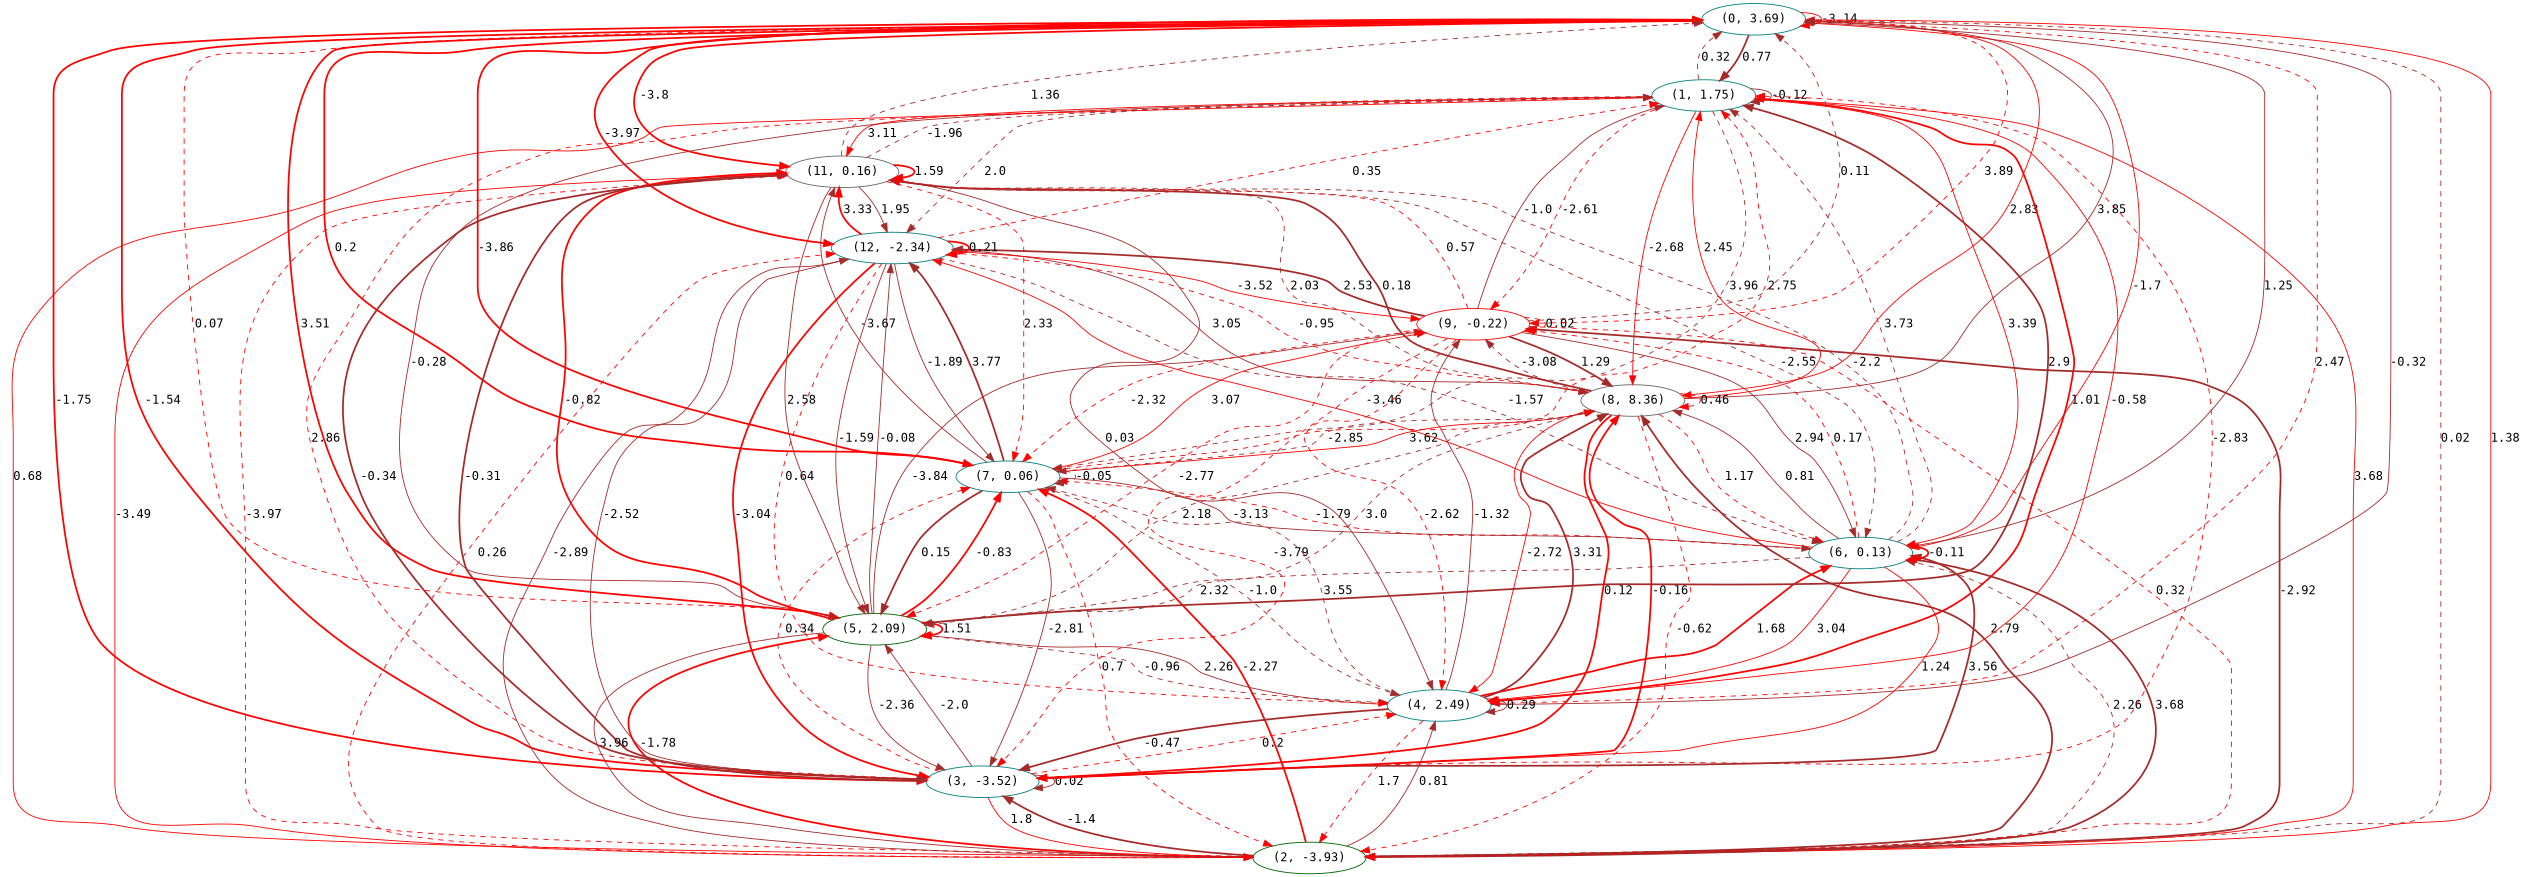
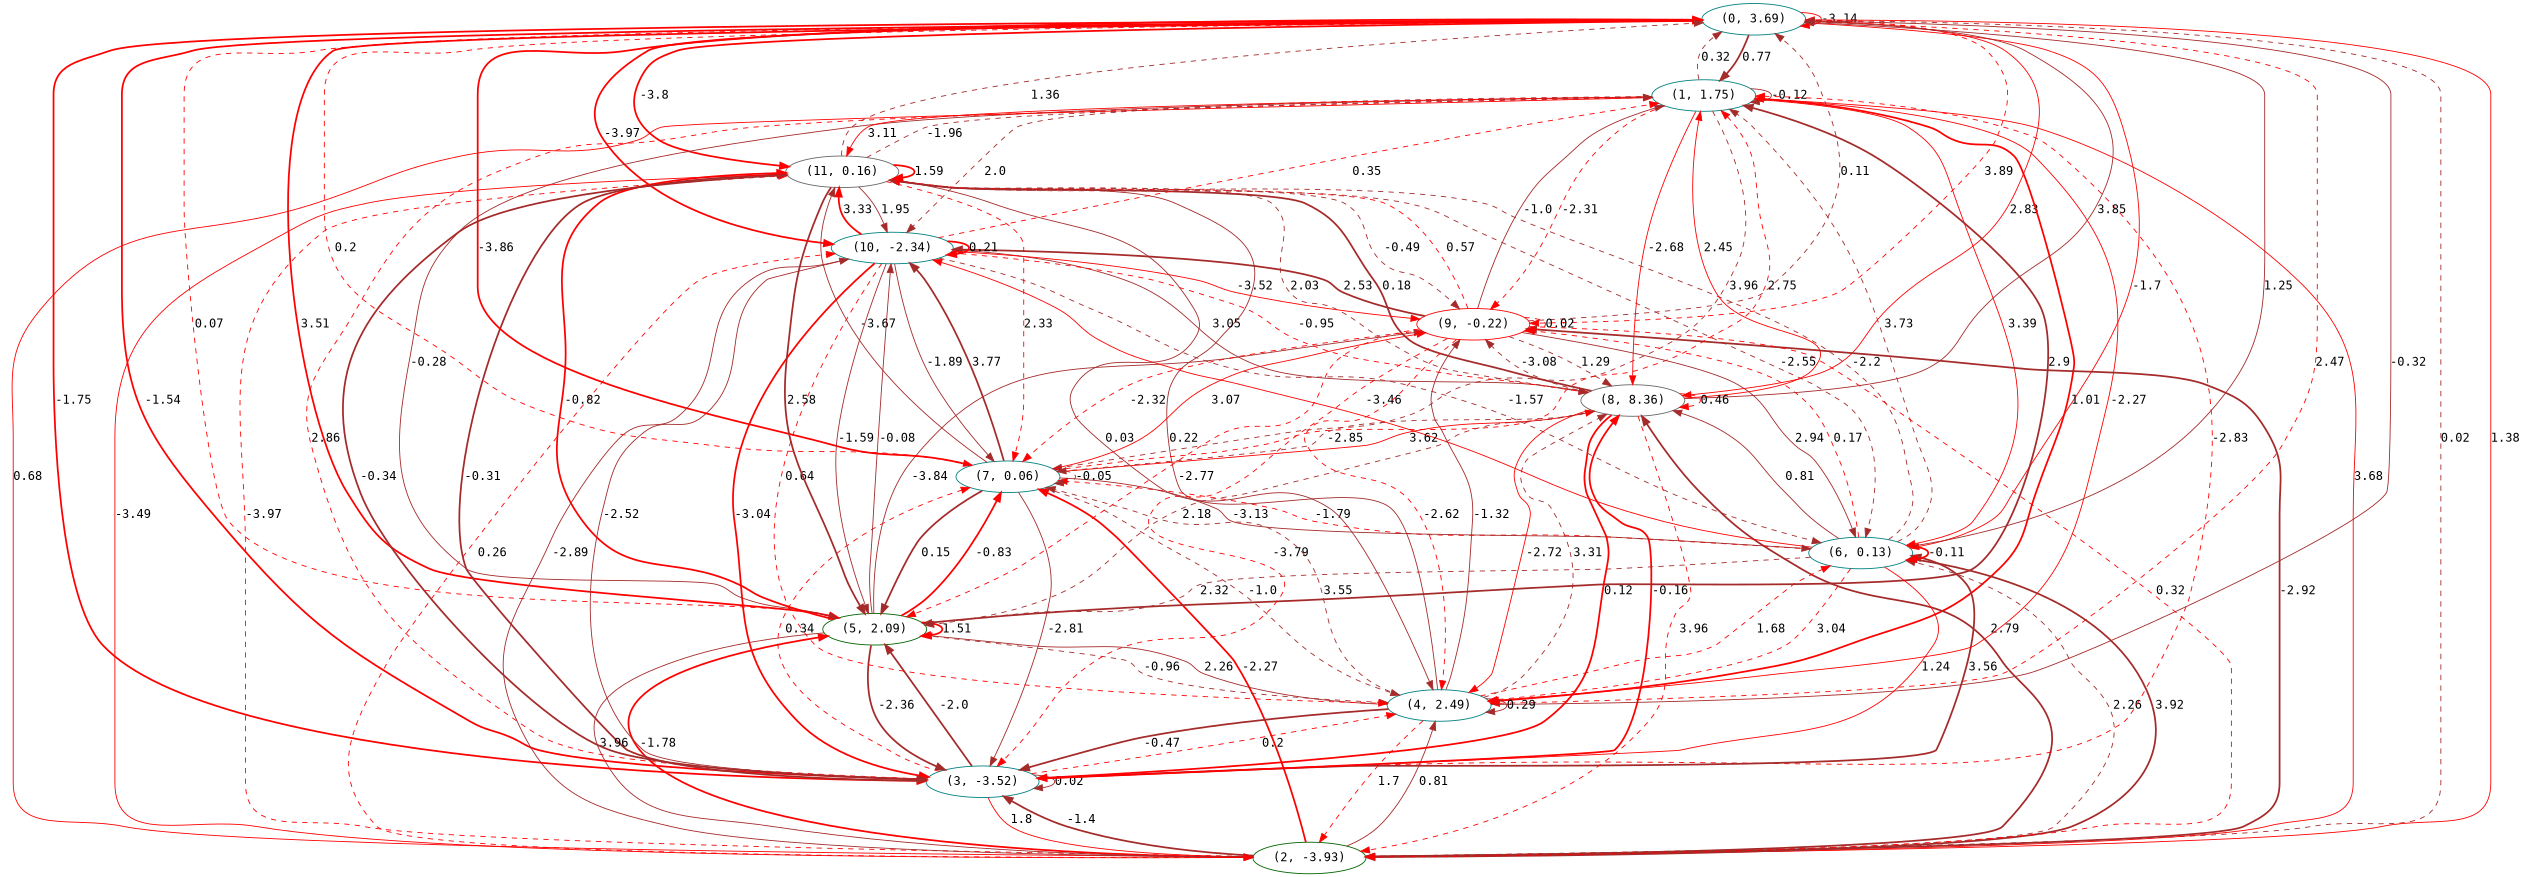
  digraph {
    fontname="DejaVu Sans Mono"
    node [color=teal fontname="DejaVu Sans Mono"]
    edge [color=red fontname="DejaVu Sans Mono" style=dashed]
    n1 [label="(0, 3.69)"]
    n2 [label="(1, 1.75)"]
    n3 [color=darkgreen label="(2, -3.93)"]
    n4 [label="(3, -3.52)"]
    n5 [label="(4, 2.49)"]
    n6 [color=darkgreen label="(5, 2.09)"]
    n7 [label="(6, 0.13)"]
    n8 [label="(7, 0.06)"]
    n9 [color=gray40 label="(8, 8.36)"]
    n10 [color=red label="(9, -0.22)"]
-   n11 [label="(12, -2.34)"]
+   n11 [label="(10, -2.34)"]
    n12 [color=gray40 label="(11, 0.16)"]
    n1 -> n1 [label=-3.14 style=solid]
    n1 -> n2 [color=brown label=0.77 style=bold]
    n1 -> n3 [color=brown label=0.02]
    n1 -> n4 [label=-1.75 style=bold]
    n1 -> n5 [label=2.47]
    n1 -> n6 [label=3.51 style=bold]
    n1 -> n7 [label=-1.7 style=solid]
-   n1 -> n8 [label=0.2 style=bold]
+   n1 -> n8 [label=0.2]
    n1 -> n9 [label=2.83 style=solid]
    n1 -> n10 [label=3.89]
    n1 -> n11 [label=-3.97 style=bold]
    n1 -> n12 [label=-3.8 style=bold]
    n2 -> n1 [color=brown label=0.32]
    n2 -> n2 [color=brown label=-0.12 style=solid]
    n2 -> n3 [label=3.68 style=solid]
    n2 -> n4 [label=2.86]
    n2 -> n5 [label=1.01 style=bold]
    n2 -> n6 [color=brown label=-0.28 style=solid]
    n2 -> n7 [label=3.39 style=solid]
    n2 -> n8 [color=brown label=3.96]
    n2 -> n9 [label=-2.68 style=solid]
-   n2 -> n10 [label=-2.61]
+   n2 -> n10 [label=-2.31]
    n2 -> n11 [color=brown label=2.0]
    n2 -> n12 [label=3.11 style=solid]
    n3 -> n1 [label=1.38 style=solid]
    n3 -> n2 [label=0.68 style=solid]
    n3 -> n4 [color=brown label=-1.4 style=bold]
    n3 -> n5 [color=brown label=0.81 style=solid]
    n3 -> n6 [label=-1.78 style=bold]
    n3 -> n7 [color=brown label=2.26]
    n3 -> n8 [label=-2.27 style=bold]
    n3 -> n9 [color=brown label=2.79 style=bold]
    n3 -> n10 [color=brown label=-2.92 style=bold]
    n3 -> n11 [label=0.26]
    n3 -> n12 [label=-3.97]
    n4 -> n1 [label=-1.54 style=bold]
    n4 -> n2 [label=-2.83]
    n4 -> n3 [label=1.8 style=solid]
    n4 -> n4 [color=brown label=0.02 style=solid]
    n4 -> n5 [label=0.2]
-   n4 -> n6 [color=brown label=-2.0 style=solid]
+   n4 -> n6 [color=brown label=-2.0 style=bold]
    n4 -> n7 [color=brown label=3.56 style=bold]
    n4 -> n8 [label=0.34]
    n4 -> n9 [label=-0.16 style=bold]
    n4 -> n11 [color=brown label=-2.52 style=solid]
    n4 -> n12 [color=brown label=-0.31 style=bold]
    n5 -> n1 [color=brown label=-0.32 style=solid]
-   n5 -> n2 [label=-0.58 style=solid]
+   n5 -> n2 [label=-2.27 style=solid]
    n5 -> n3 [label=1.7]
    n5 -> n4 [color=brown label=-0.47 style=bold]
    n5 -> n5 [color=brown label=0.29 style=solid]
    n5 -> n6 [color=brown label=2.26 style=solid]
-   n5 -> n7 [label=1.68 style=bold]
+   n5 -> n7 [label=1.68]
    n5 -> n8 [color=brown label=3.55]
-   n5 -> n9 [color=brown label=3.31 style=bold]
+   n5 -> n9 [color=brown label=3.31]
    n5 -> n10 [color=brown label=-1.32 style=solid]
+   n5 -> n12 [color=brown label=0.22 style=solid]
    n6 -> n1 [label=0.07]
    n6 -> n2 [color=brown label=2.9 style=bold]
    n6 -> n3 [color=brown label=3.96 style=solid]
-   n6 -> n4 [color=brown label=-2.36 style=solid]
+   n6 -> n4 [color=brown label=-2.36 style=bold]
    n6 -> n5 [color=brown label=-0.96]
    n6 -> n6 [label=1.51 style=bold]
    n6 -> n8 [label=-0.83 style=bold]
-   n6 -> n9 [color=brown label=3.0]
    n6 -> n10 [color=brown label=-3.84 style=solid]
    n6 -> n11 [color=brown label=-0.08 style=solid]
    n6 -> n12 [label=-0.82 style=bold]
    n7 -> n1 [color=brown label=1.25 style=solid]
    n7 -> n2 [color=brown label=3.73]
-   n7 -> n3 [color=brown label=3.68 style=bold]
+   n7 -> n3 [color=brown label=3.92 style=bold]
    n7 -> n4 [label=1.24 style=solid]
-   n7 -> n5 [label=3.04 style=solid]
+   n7 -> n5 [label=3.04]
    n7 -> n6 [color=brown label=2.32]
    n7 -> n7 [label=-0.11 style=bold]
    n7 -> n8 [label=-1.79]
    n7 -> n9 [color=brown label=0.81 style=solid]
    n7 -> n10 [label=0.17]
    n7 -> n11 [label=-3.46 style=solid]
    n7 -> n12 [color=brown label=-2.2]
    n8 -> n1 [label=-3.86 style=bold]
    n8 -> n2 [label=2.75]
-   n8 -> n3 [label=0.7]
    n8 -> n4 [color=brown label=-2.81 style=solid]
    n8 -> n5 [color=brown label=-1.0]
    n8 -> n6 [color=brown label=0.15 style=bold]
    n8 -> n7 [color=brown label=-3.13 style=solid]
    n8 -> n8 [color=brown label=-0.05]
    n8 -> n9 [label=3.62 style=solid]
    n8 -> n10 [label=3.07 style=solid]
    n8 -> n11 [color=brown label=3.77 style=bold]
    n8 -> n12 [color=brown label=-3.67 style=solid]
    n9 -> n1 [color=brown label=3.85 style=solid]
    n9 -> n2 [label=2.45 style=solid]
-   n9 -> n3 [label=-0.62]
+   n9 -> n3 [label=3.96]
    n9 -> n4 [label=0.12 style=bold]
    n9 -> n5 [label=-2.72 style=solid]
    n9 -> n6 [color=brown label=2.18]
-   n9 -> n7 [label=1.17]
    n9 -> n8 [color=brown label=-2.85]
    n9 -> n9 [label=0.46]
    n9 -> n10 [color=brown label=-3.08]
    n9 -> n11 [color=brown label=3.05 style=solid]
    n9 -> n12 [color=brown label=0.18 style=bold]
    n10 -> n1 [color=brown label=0.11]
    n10 -> n2 [color=brown label=-1.0 style=solid]
    n10 -> n3 [label=0.32]
    n10 -> n4 [label=-3.79]
    n10 -> n5 [label=-2.62]
    n10 -> n6 [label=-2.77]
    n10 -> n7 [color=brown label=2.94 style=solid]
    n10 -> n8 [label=-2.32]
-   n10 -> n9 [color=brown label=1.29 style=bold]
+   n10 -> n9 [color=brown label=1.29]
    n10 -> n10 [label=0.02]
    n10 -> n11 [color=brown label=2.53 style=bold]
    n10 -> n12 [label=0.57]
    n11 -> n2 [label=0.35]
    n11 -> n3 [color=brown label=-2.89 style=solid]
    n11 -> n4 [label=-3.04 style=bold]
    n11 -> n5 [label=0.64]
    n11 -> n6 [color=brown label=-1.59 style=solid]
    n11 -> n7 [color=brown label=-1.57]
    n11 -> n8 [color=brown label=-1.89 style=solid]
    n11 -> n9 [label=-0.95]
    n11 -> n10 [label=-3.52 style=solid]
    n11 -> n11 [label=0.21 style=bold]
    n11 -> n12 [label=3.33 style=bold]
    n12 -> n1 [color=brown label=1.36]
    n12 -> n2 [color=brown label=-1.96]
    n12 -> n3 [label=-3.49 style=solid]
    n12 -> n4 [color=brown label=-0.34 style=bold]
    n12 -> n5 [color=brown label=0.03 style=solid]
-   n12 -> n6 [color=brown label=2.58 style=solid]
+   n12 -> n6 [color=brown label=2.58 style=bold]
    n12 -> n7 [color=brown label=-2.55]
    n12 -> n8 [label=2.33]
    n12 -> n9 [color=brown label=2.03]
+   n12 -> n10 [color=brown label=-0.49]
    n12 -> n11 [color=brown label=1.95 style=solid]
    n12 -> n12 [label=1.59 style=bold]
  }
